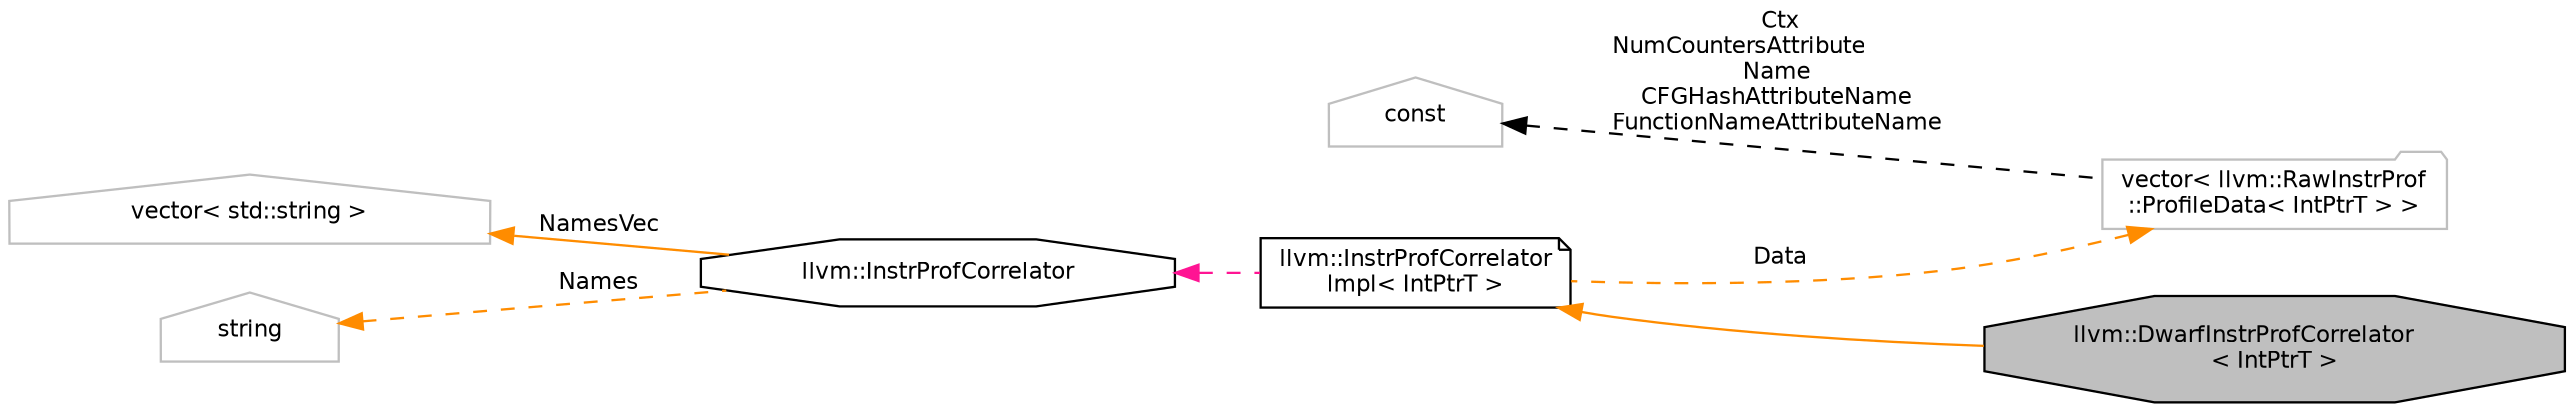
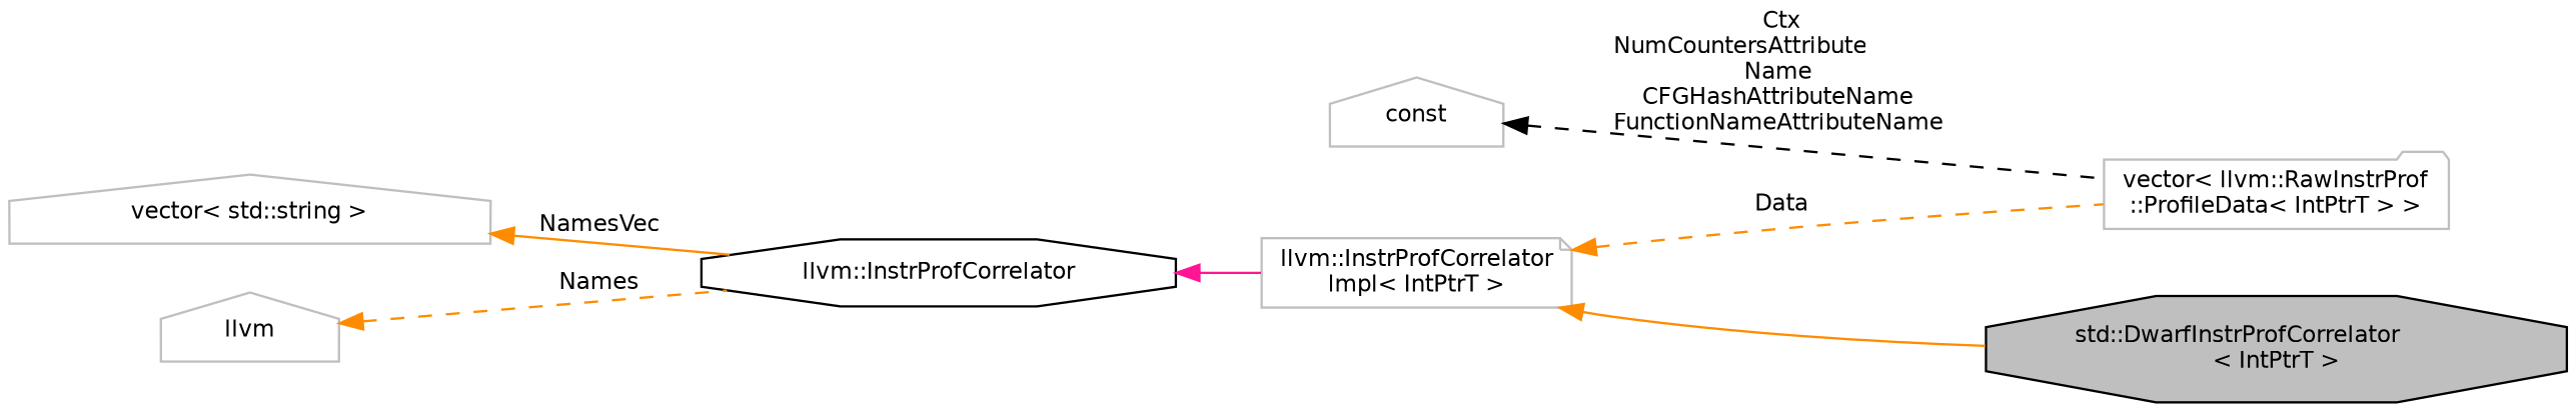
  digraph {
    rankdir=LR
    node [color=grey75 fontname=Helvetica fontsize=10 shape=house]
    edge [color=darkorange dir=back fontname=Helvetica fontsize=10 labelfontname=Helvetica labelfontsize=10 style=solid]
-   n1 [color=black fillcolor=grey75 fontcolor=black height=0.2 label="llvm::DwarfInstrProfCorrelator\l\< IntPtrT \>" shape=octagon style=filled width=0.4]
-   n2 [color=black height=0.2 label="llvm::InstrProfCorrelator\lImpl\< IntPtrT \>" shape=note width=0.4]
+   n1 [color=black fillcolor=grey75 fontcolor=black height=0.2 label="std::DwarfInstrProfCorrelator\l\< IntPtrT \>" shape=octagon style=filled width=0.4]
+   n2 [height=0.2 label="llvm::InstrProfCorrelator\lImpl\< IntPtrT \>" shape=note width=0.4]
    n3 [color=black height=0.2 label="llvm::InstrProfCorrelator" shape=octagon width=0.4]
    n4 [height=0.2 label="vector\< std::string \>" width=0.4]
-   n5 [height=0.2 label=string width=0.4]
+   n5 [height=0.2 label=llvm width=0.4]
    n6 [height=0.2 label=const width=0.4]
    n7 [height=0.2 label="vector\< llvm::RawInstrProf\l::ProfileData\< IntPtrT \> \>" shape=folder width=0.4]
    n2 -> n1
-   n3 -> n2 [color=deeppink style=dashed]
+   n3 -> n2 [color=deeppink]
    n4 -> n3 [label=" NamesVec"]
    n5 -> n3 [label=" Names" style=dashed]
    n6 -> n7 [color=black label=" Ctx\nNumCountersAttribute\lName\nCFGHashAttributeName\nFunctionNameAttributeName" style=dashed]
-   n7 -> n2 [label=" Data" style=dashed]
+   n2 -> n7 [label=" Data" style=dashed]
  }
